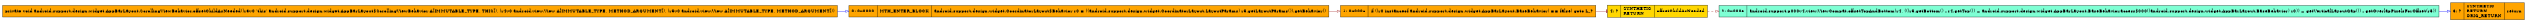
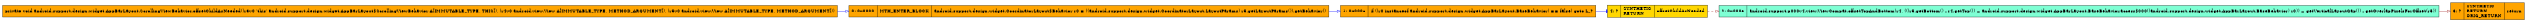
  digraph {
    rankdir=LR
    node [fillcolor=orange shape=record style=filled]
    edge [arrowhead=onormal color=blue]
    n1 [label="{0\:\ 0x0000|MTH_ENTER_BLOCK\l|android.support.design.widget.CoordinatorLayout$Behavior r0 = ((android.support.design.widget.CoordinatorLayout.LayoutParams) r5.getLayoutParams()).getBehavior()\l}"]
    n2 [label="{1\:\ 0x000c|if ((r0 instanceof android.support.design.widget.AppBarLayout.BaseBehavior) == false) goto L_?\l}"]
    n3 [fillcolor=gold label="{4\:\ ?|SYNTHETIC\lRETURN\l|offsetChildAsNeeded\l}"]
    n4 [fillcolor=aquamarine label="{2\:\ 0x000e|android.support.p000v4.view.ViewCompat.offsetTopAndBottom(r4, (((r5.getBottom() \- r4.getTop()) + android.support.design.widget.AppBarLayout.BaseBehavior.access$000((android.support.design.widget.AppBarLayout.BaseBehavior) r0)) + getVerticalLayoutGap()) \- getOverlapPixelsForOffset(r5))\l}"]
    n5 [label="{3\:\ ?|SYNTHETIC\lRETURN\lORIG_RETURN\l|return\l}"]
    n6 [label="{private void android.support.design.widget.AppBarLayout.ScrollingViewBehavior.offsetChildAsNeeded((r3v0 'this' android.support.design.widget.AppBarLayout$ScrollingViewBehavior A[IMMUTABLE_TYPE, THIS]), (r4v0 android.view.View A[IMMUTABLE_TYPE, METHOD_ARGUMENT]), (r5v0 android.view.View A[IMMUTABLE_TYPE, METHOD_ARGUMENT])) }"]
-   n1 -> n2 [color=brown]
-   n2 -> n3 [arrowhead=tee color=brown]
+   n1 -> n2
+   n2 -> n3 [arrowhead=tee]
    n3 -> n4 [color=brown style=dashed]
-   n4 -> n5
+   n4 -> n5 [color=brown]
    n6 -> n1
  }
